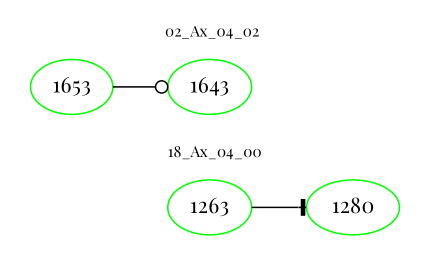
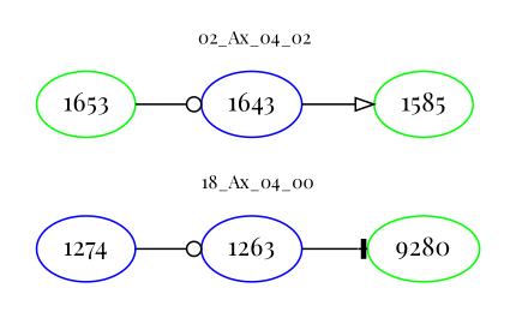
  digraph {
    fontname="Playfair Display"
    rankdir=LR
    node [color=green fontname="Playfair Display"]
    edge [arrowhead=odot color=black fontname="Playfair Display"]
-   n2 [label=1263]
-   n3 [label=1280]
-   n4 [label=1643]
+   n1 [color=blue label=1274]
+   n2 [color=blue label=1263]
+   n3 [label=9280]
+   n4 [color=blue label=1643]
+   n5 [label=1585]
    n6 [label=1653]
    subgraph cluster_1 {
      color=white
      fontsize=10
      label="18_Ax_04_00"
+     n1
      n2
      n3
    }
    subgraph cluster_2 {
      color=white
      fontsize=10
      label="02_Ax_04_02"
      n4
+     n5
      n6
    }
+   n1 -> n2
    n2 -> n3 [arrowhead=tee]
+   n4 -> n5 [arrowhead=onormal]
    n6 -> n4
  }
